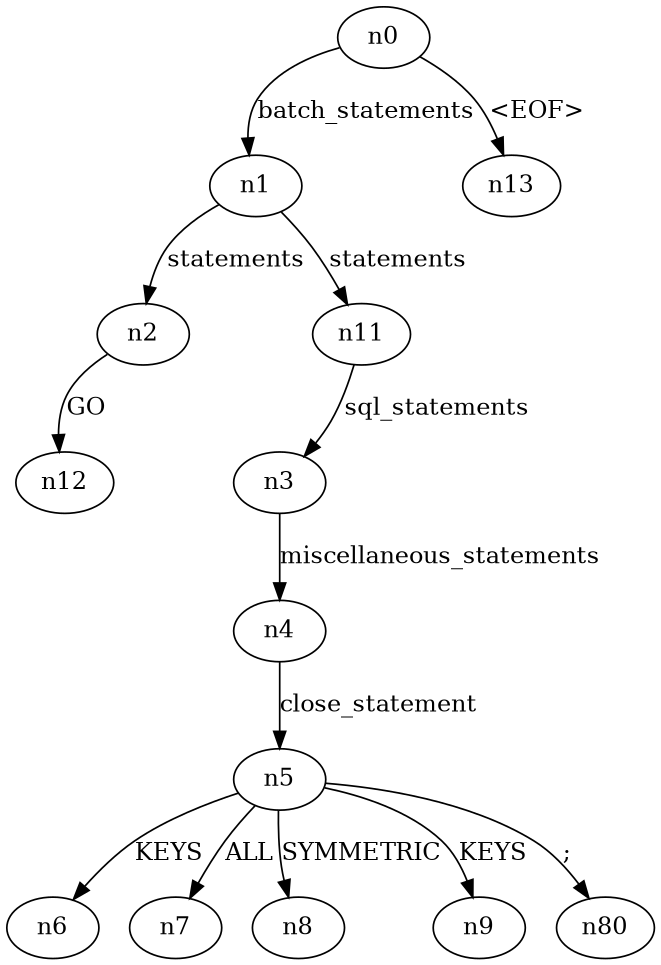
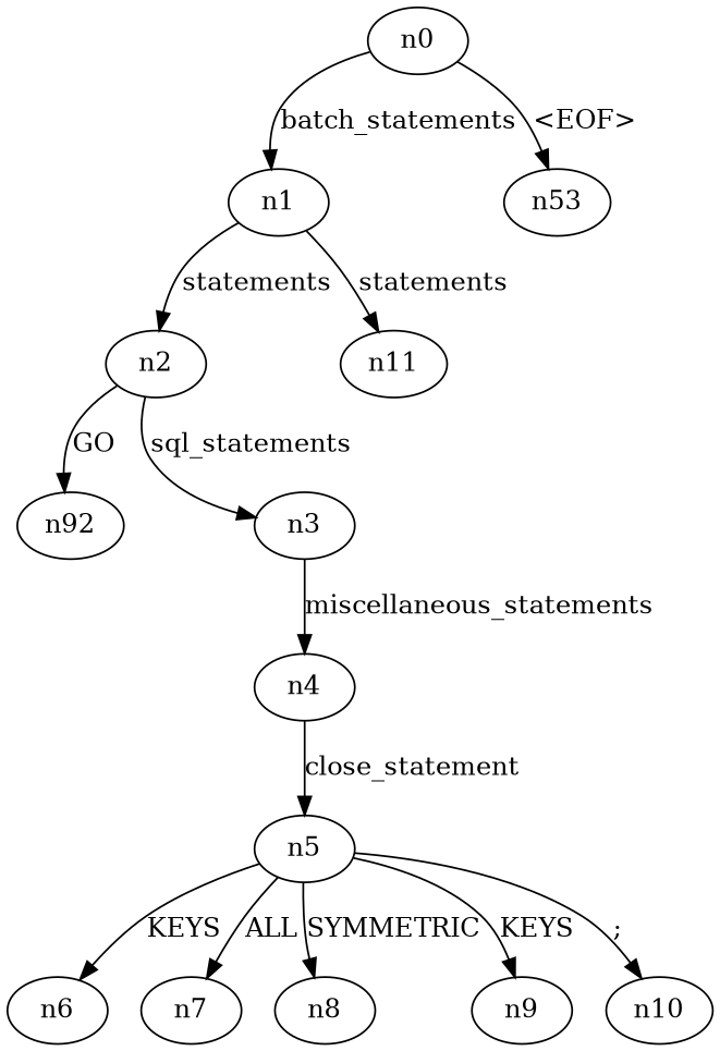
  digraph {
    n0
    n1
-   n13
+   n13 [label=n53]
    n2
    n11
    n3
-   n12
+   n12 [label=n92]
    n4
    n5
    n6
    n7
    n8
    n9
-   n10 [label=n80]
+   n10
    n0 -> n1 [label=batch_statements]
    n0 -> n13 [label="<EOF>"]
    n1 -> n2 [label=statements]
    n1 -> n11 [label=statements]
-   n11 -> n3 [label=sql_statements]
+   n2 -> n3 [label=sql_statements]
    n2 -> n12 [label=GO]
    n3 -> n4 [label=miscellaneous_statements]
    n4 -> n5 [label=close_statement]
    n5 -> n6 [label=KEYS]
    n5 -> n7 [label=ALL]
    n5 -> n8 [label=SYMMETRIC]
    n5 -> n9 [label=KEYS]
    n5 -> n10 [label=";"]
  }
